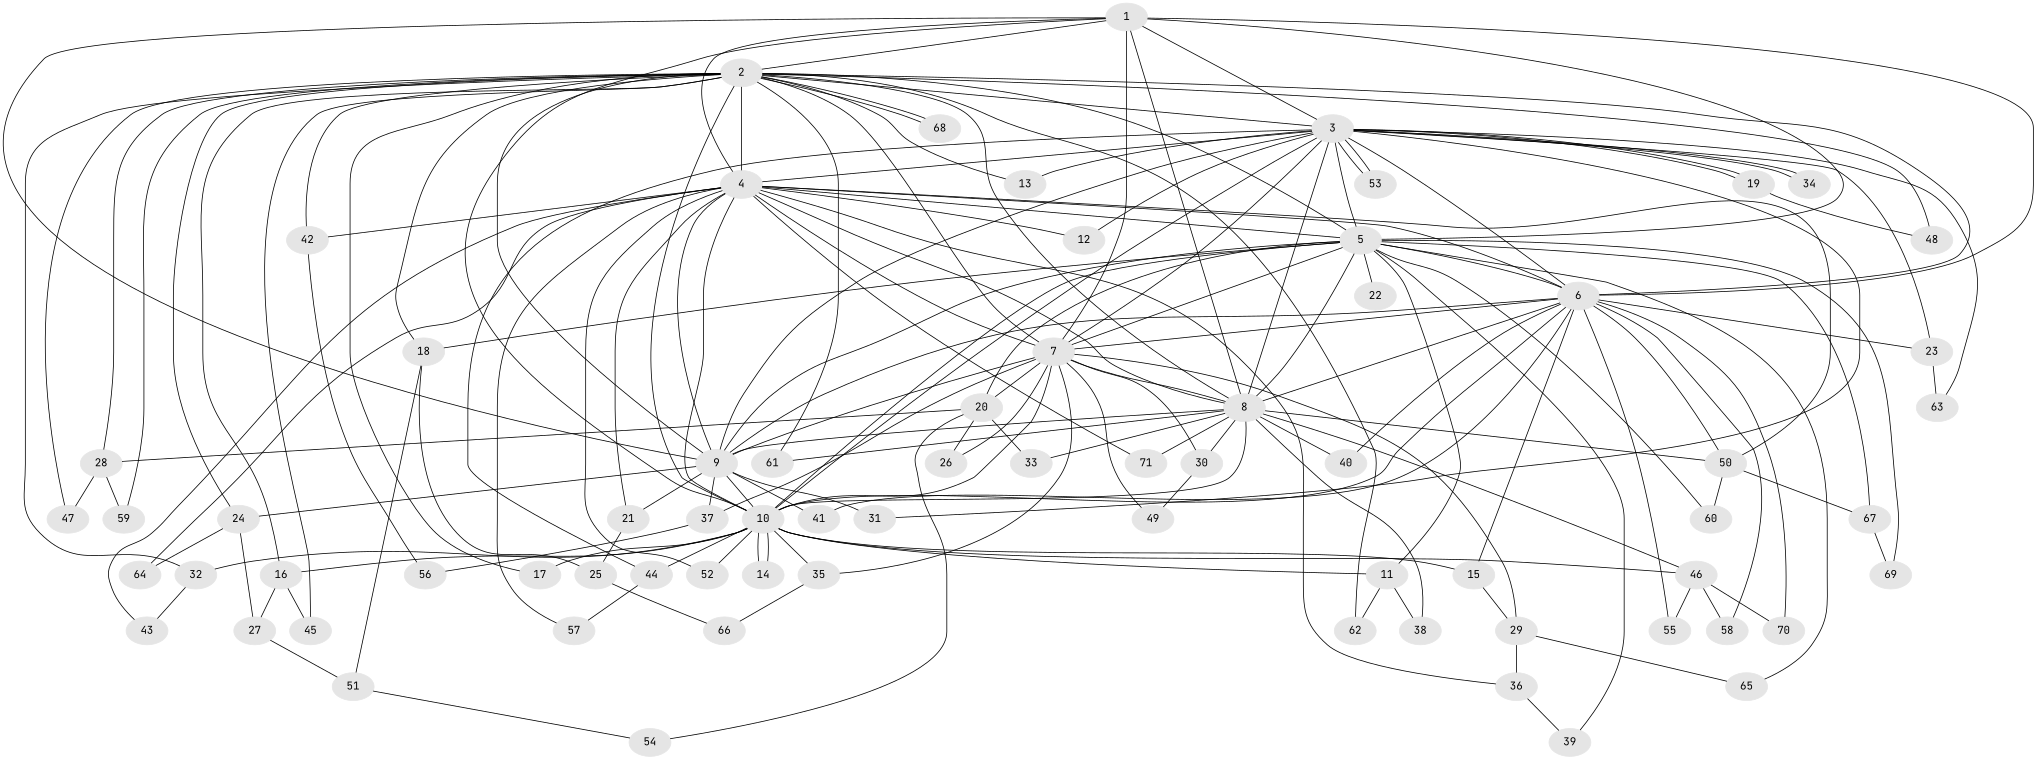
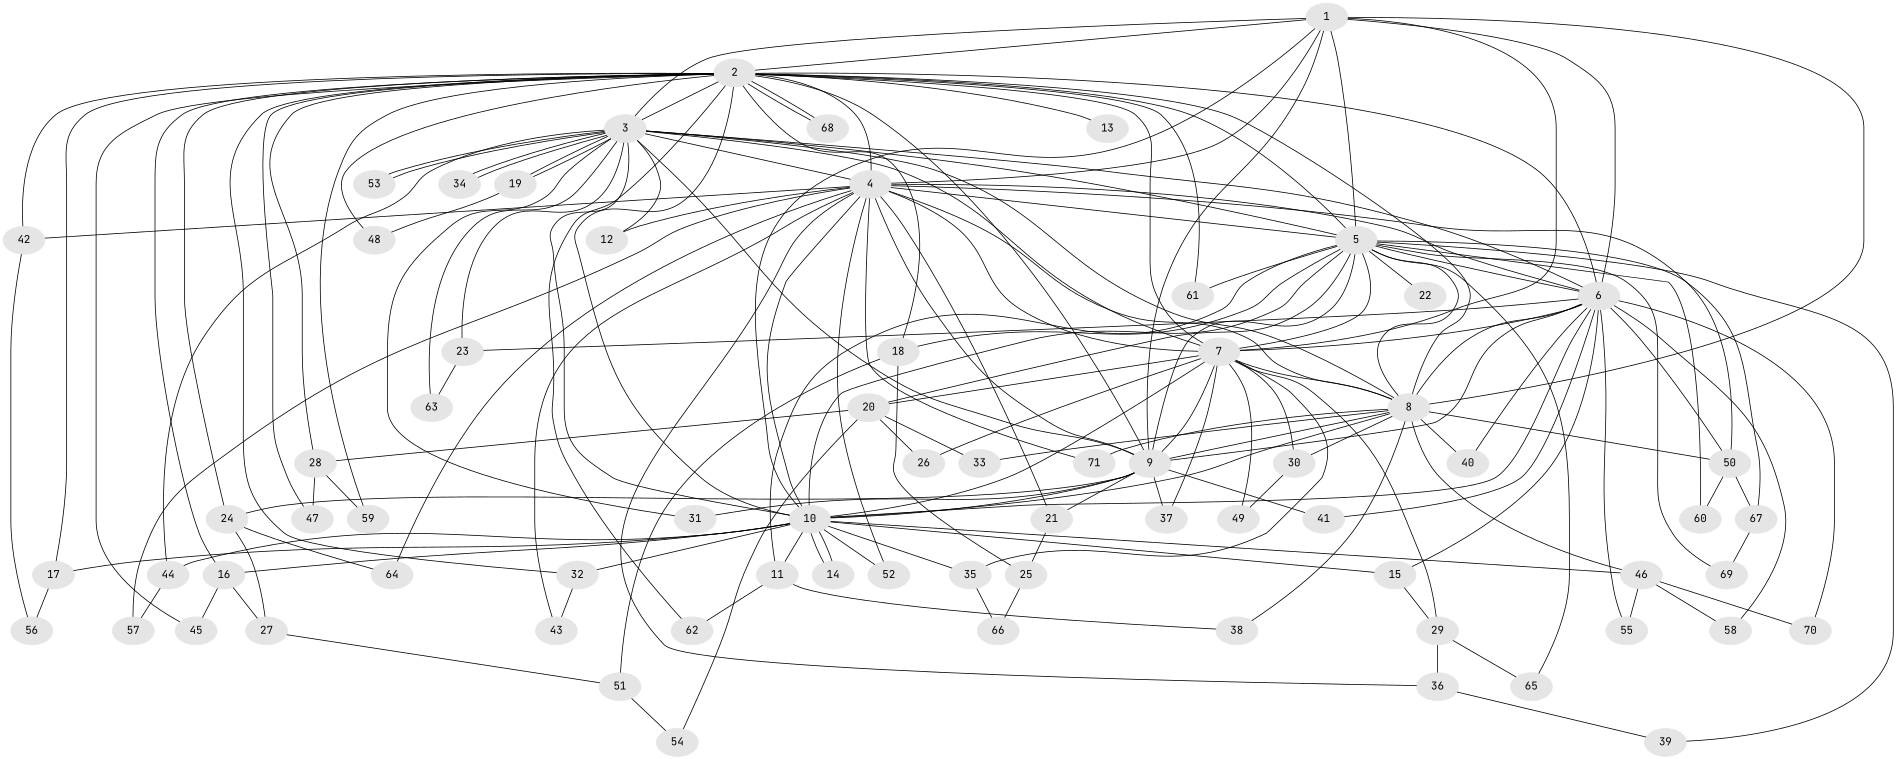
  graph {
    fontname="JetBrains Mono"
    node [color=gray90 fontname="JetBrains Mono" style=filled]
    edge [fontname="JetBrains Mono"]
    1
    2
    3
    4
    5
    6
    7
    8
    9
    10
    13
    16
    17
    18
    24
    28
    32
    42
    45
    47
    48
    59
    61
    62
    68
    12
    19
    23
    31
    34
    44
    53
    63
    21
    36
    43
    50
    52
    57
    64
    71
    11
    20
    22
    39
    60
    65
    67
    69
    15
    40
    41
    55
    58
    70
    26
    29
    30
    35
    37
    49
    33
    38
    46
    14
    27
    25
    51
    56
    54
    66
    1 -- 2
    1 -- 3
    1 -- 4
    1 -- 5
    1 -- 6
    1 -- 7
    1 -- 8
    1 -- 9
    1 -- 10
    2 -- 3
    2 -- 4
    2 -- 5
    2 -- 6
    2 -- 7
    2 -- 8
    2 -- 9
    2 -- 10
    2 -- 13
    2 -- 16
    2 -- 17
    2 -- 18
    2 -- 24
    2 -- 28
    2 -- 32
    2 -- 42
    2 -- 45
    2 -- 47
    2 -- 48
    2 -- 59
    2 -- 61
    2 -- 62
    2 -- 68
    2 -- 68
    3 -- 4
    3 -- 5
    3 -- 6
    3 -- 7
    3 -- 8
    3 -- 9
    3 -- 10
-   3 -- 13
    3 -- 12
    3 -- 19
    3 -- 19
    3 -- 23
    3 -- 31
    3 -- 34
    3 -- 34
    3 -- 44
    3 -- 53
    3 -- 53
    3 -- 63
    4 -- 5
    4 -- 6
    4 -- 7
    4 -- 8
    4 -- 9
    4 -- 10
    4 -- 42
    4 -- 12
    4 -- 21
    4 -- 36
    4 -- 43
    4 -- 50
    4 -- 52
    4 -- 57
    4 -- 64
    4 -- 71
    5 -- 6
    5 -- 7
    5 -- 8
    5 -- 9
    5 -- 10
    5 -- 18
-   8 -- 61
+   5 -- 61
    5 -- 11
    5 -- 20
    5 -- 22
    5 -- 39
    5 -- 60
    5 -- 65
    5 -- 67
    5 -- 69
    6 -- 7
    6 -- 8
    6 -- 9
    6 -- 10
    6 -- 23
    6 -- 50
    6 -- 15
    6 -- 40
    6 -- 41
    6 -- 55
    6 -- 58
    6 -- 70
    7 -- 8
    7 -- 9
    7 -- 10
    7 -- 20
    7 -- 26
    7 -- 29
    7 -- 30
    7 -- 35
    7 -- 37
    7 -- 49
    8 -- 9
    8 -- 10
    8 -- 50
    8 -- 71
    8 -- 40
    8 -- 30
    8 -- 33
    8 -- 38
    8 -- 46
    9 -- 10
    9 -- 24
    9 -- 31
    9 -- 21
    9 -- 41
    9 -- 37
    10 -- 16
    10 -- 17
    10 -- 32
    10 -- 44
    10 -- 52
    10 -- 11
    10 -- 15
    10 -- 35
    10 -- 46
    10 -- 14
    10 -- 14
    16 -- 45
    16 -- 27
    18 -- 25
    18 -- 51
    24 -- 64
    24 -- 27
    28 -- 47
    28 -- 59
    32 -- 43
    42 -- 56
    19 -- 48
    23 -- 63
    44 -- 57
    21 -- 25
    36 -- 39
    50 -- 60
    50 -- 67
    11 -- 62
    11 -- 38
    20 -- 28
    20 -- 26
    20 -- 33
    20 -- 54
    67 -- 69
    15 -- 29
    29 -- 36
    29 -- 65
    30 -- 49
    35 -- 66
-   37 -- 56
+   17 -- 56
    46 -- 55
    46 -- 58
    46 -- 70
    27 -- 51
    25 -- 66
    51 -- 54
  }
